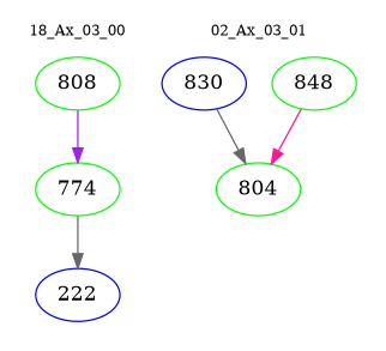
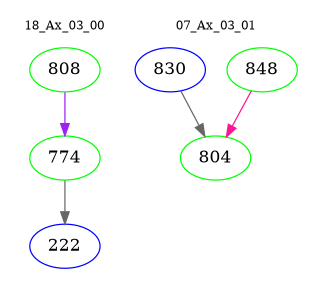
  digraph {
    node [color=green]
    edge [color=gray40]
    n1 [label=808]
    n2 [label=774]
    n3 [color=blue label=222]
    n4 [label=848]
    n5 [label=804]
    n6 [color=blue label=830]
    subgraph cluster_1 {
      color=white
      fontsize=10
      label="18_Ax_03_00"
      n1
      n2
      n3
    }
    subgraph cluster_2 {
      color=white
      fontsize=10
-     label="02_Ax_03_01"
+     label="07_Ax_03_01"
      n4
      n5
      n6
    }
    n1 -> n2 [color=purple]
    n2 -> n3
    n4 -> n5 [color=deeppink]
    n6 -> n5
  }
